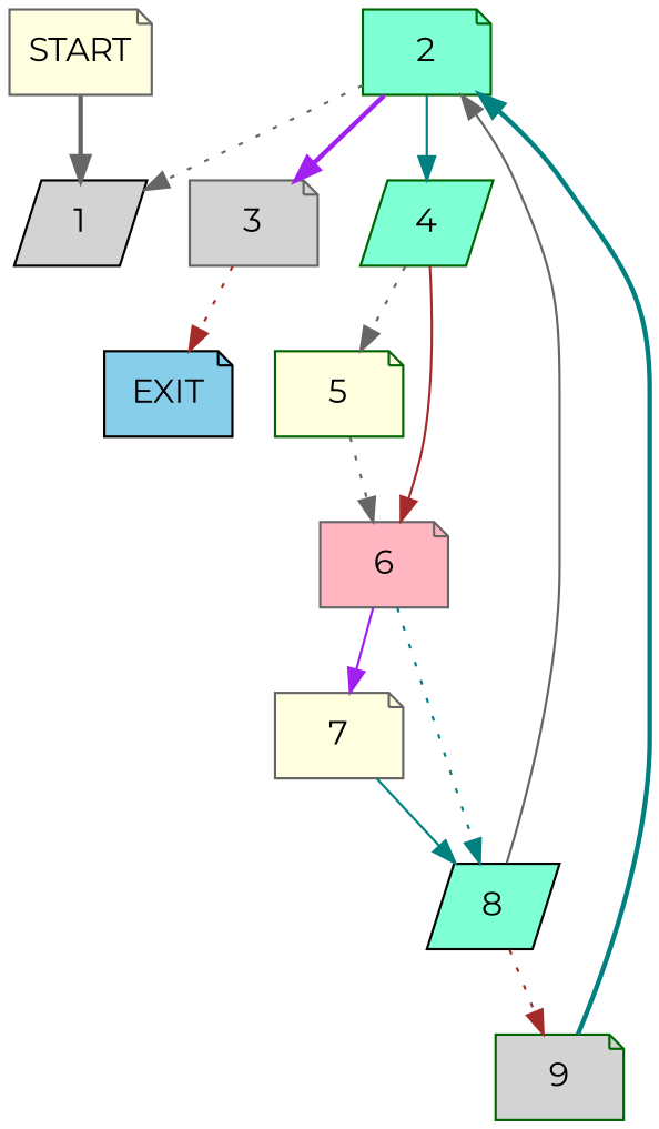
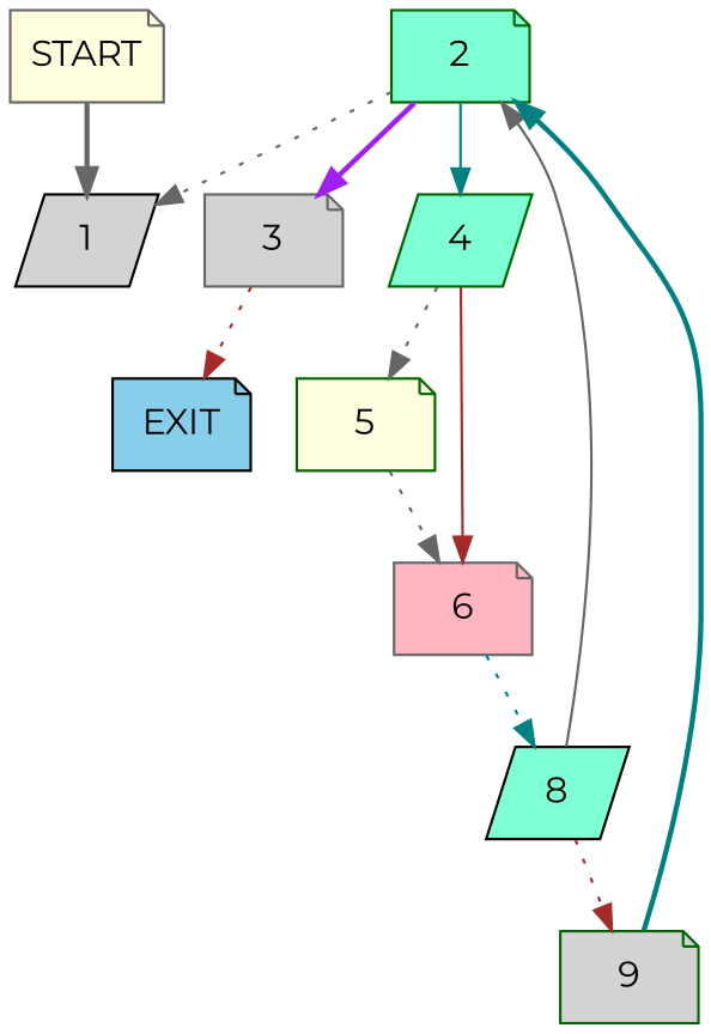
  digraph {
    fontname=Montserrat
    node [color=gray40 fillcolor=lightyellow fontname=Montserrat shape=note style=filled]
    edge [color=gray40 fontname=Montserrat style=dotted]
    n1 [label=START]
    1 [color=black fillcolor=lightgrey shape=parallelogram]
    n3 [color=black fillcolor=skyblue label=EXIT]
    2 [color=darkgreen fillcolor=aquamarine]
    3 [fillcolor=lightgrey]
    4 [color=darkgreen fillcolor=aquamarine shape=parallelogram]
    5 [color=darkgreen]
    6 [fillcolor=lightpink]
-   7
    8 [color=black fillcolor=aquamarine shape=parallelogram]
    9 [color=darkgreen fillcolor=lightgrey]
    n1 -> 1 [style=bold]
    2 -> 1
    2 -> 3 [color=purple style=bold]
    2 -> 4 [color=teal style=solid]
    3 -> n3 [color=brown]
    4 -> 5
    4 -> 6 [color=brown style=solid]
    5 -> 6
-   6 -> 7 [color=purple style=solid]
    6 -> 8 [color=teal]
-   7 -> 8 [color=teal style=solid]
    8 -> 2 [style=solid]
    8 -> 9 [color=brown]
    9 -> 2 [color=teal style=bold]
  }
